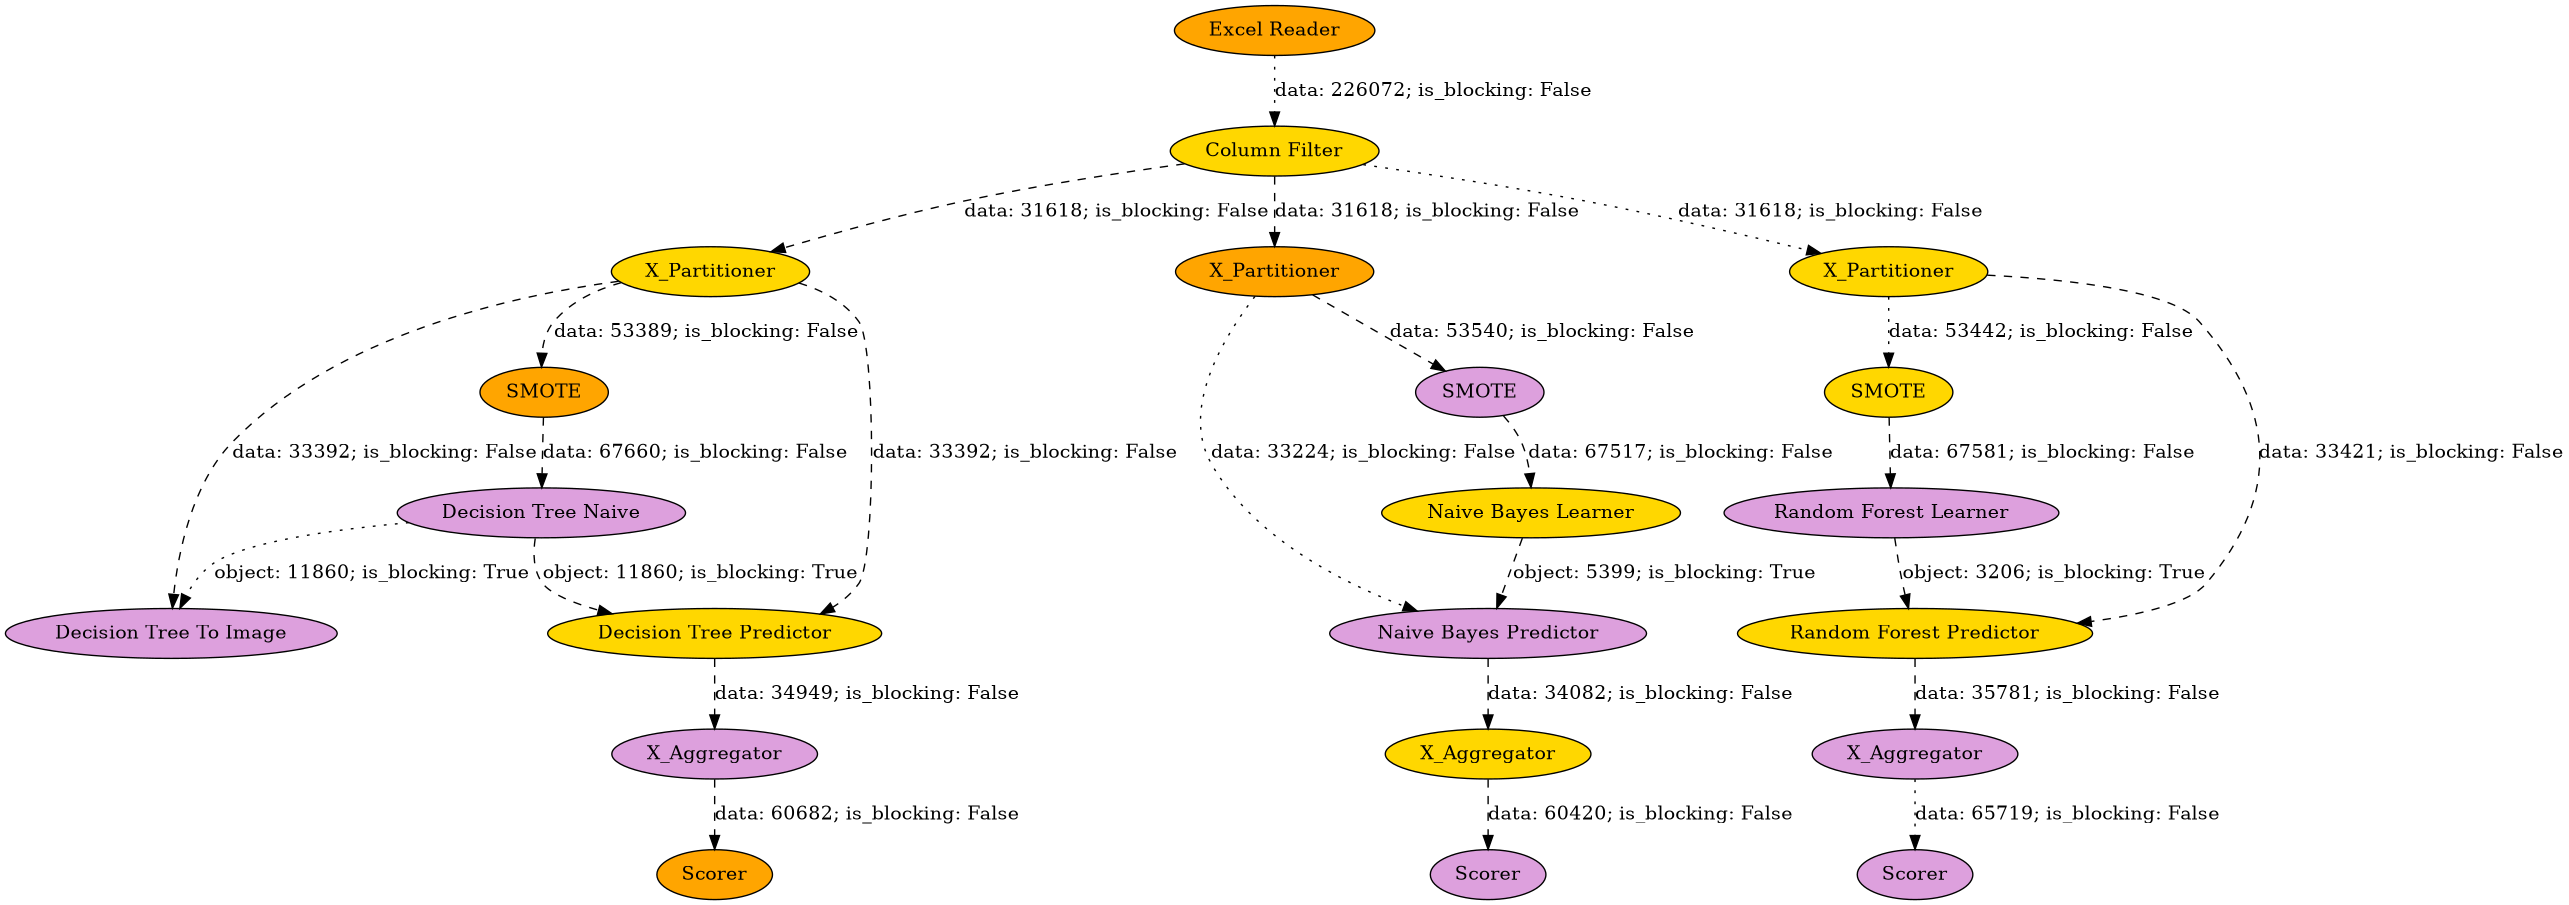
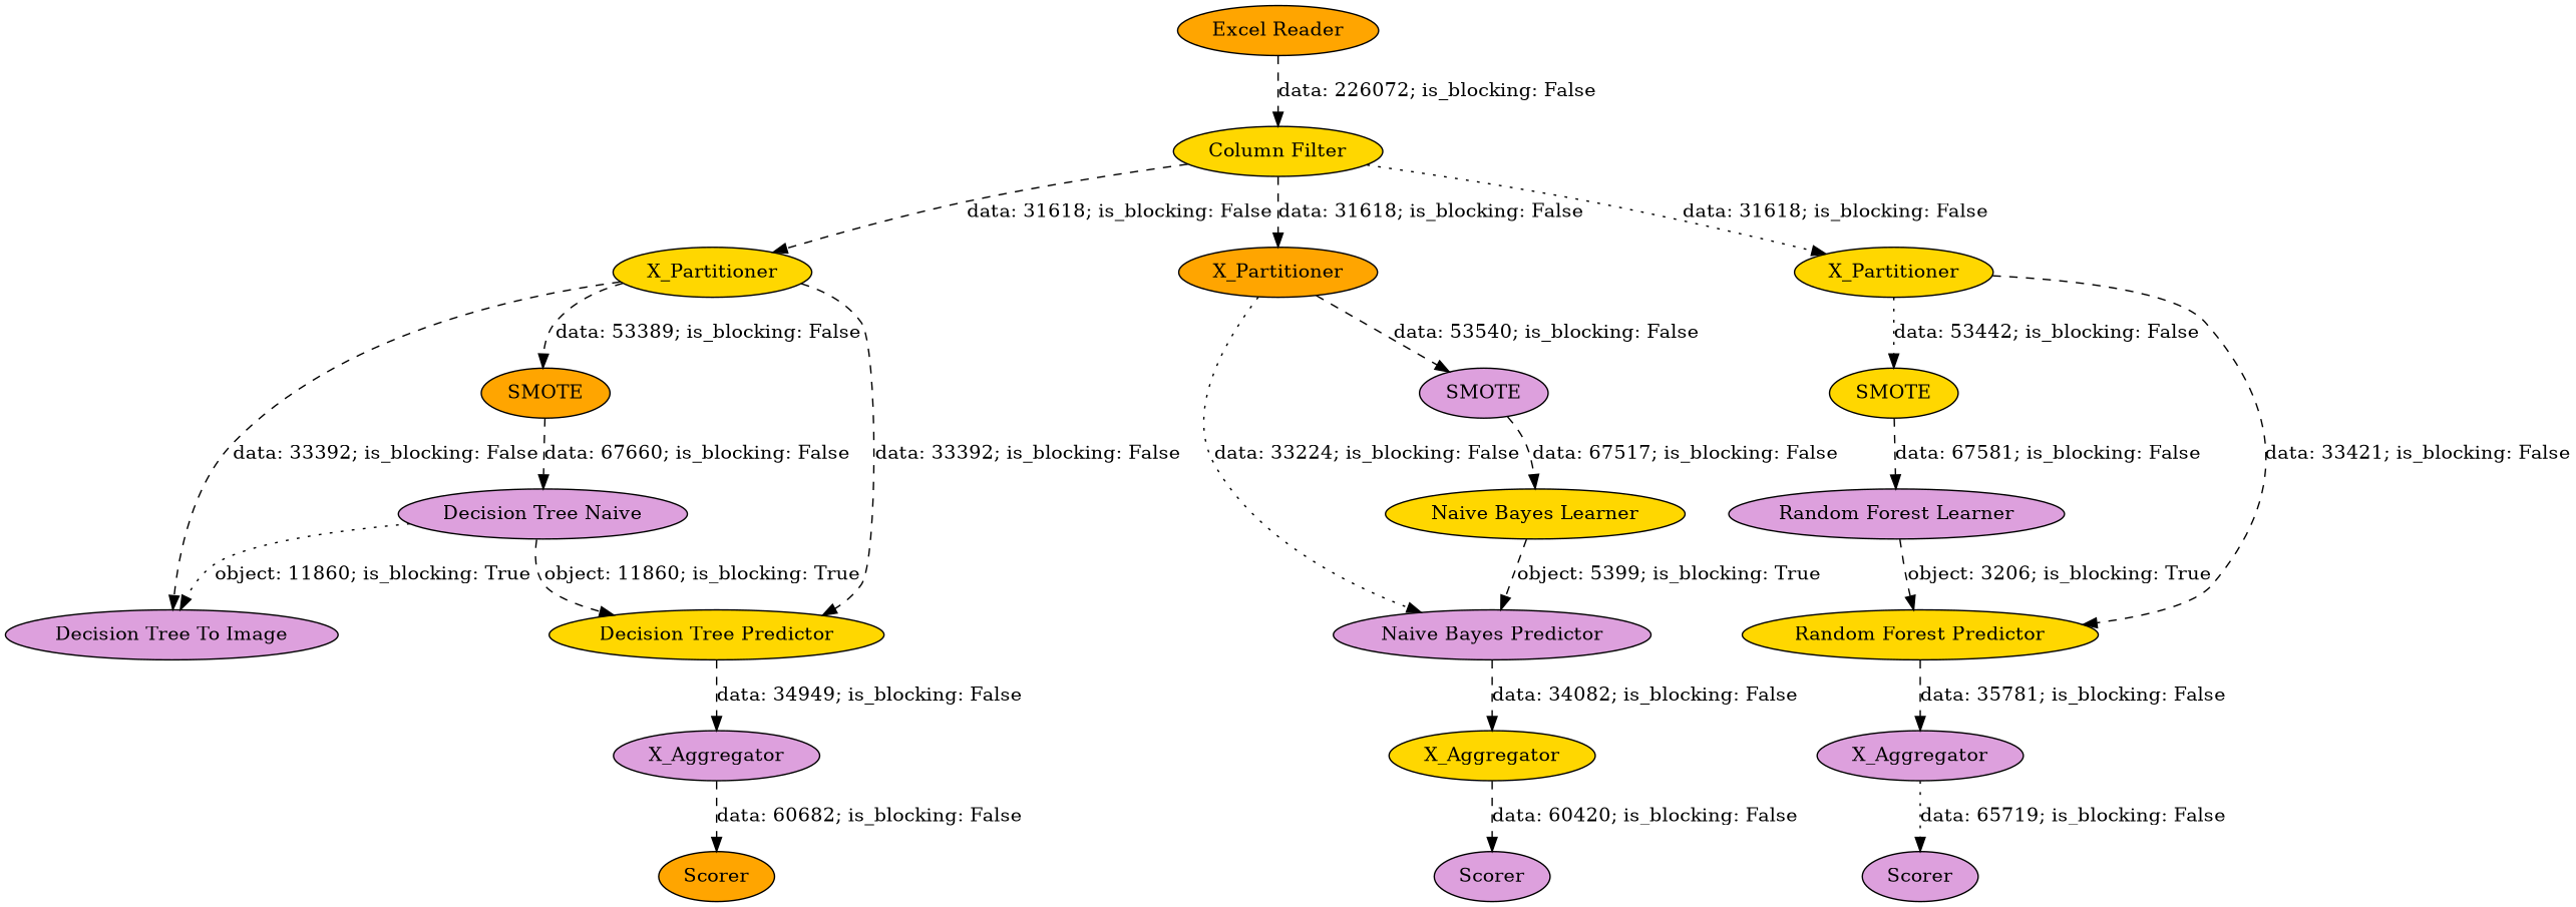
  digraph {
    rankdir=TB
    node [fillcolor=plum style=filled]
    edge [style=dashed]
    n1 [label=SMOTE]
    n2 [fillcolor=gold label="Naive Bayes Learner"]
    n3 [label="Naive Bayes Predictor"]
    n4 [label="Decision Tree Naive"]
    n5 [fillcolor=gold label="Decision Tree Predictor"]
    n6 [label="Decision Tree To Image"]
    n7 [label=X_Aggregator]
    n8 [fillcolor=orange label=Scorer]
    n9 [fillcolor=gold label="Random Forest Predictor"]
    n10 [label=X_Aggregator]
    n11 [label=Scorer]
    n12 [fillcolor=gold label=X_Aggregator]
    n13 [label=Scorer]
    n14 [fillcolor=orange label="Excel Reader"]
    n15 [fillcolor=gold label="Column Filter"]
    n16 [fillcolor=gold label=X_Partitioner]
    n17 [fillcolor=orange label=X_Partitioner]
    n18 [fillcolor=gold label=X_Partitioner]
    n19 [fillcolor=orange label=SMOTE]
    n20 [fillcolor=gold label=SMOTE]
    n21 [label="Random Forest Learner"]
    n1 -> n2 [label="data: 67517; is_blocking: False"]
    n2 -> n3 [label="object: 5399; is_blocking: True"]
    n3 -> n12 [label="data: 34082; is_blocking: False"]
    n4 -> n5 [label="object: 11860; is_blocking: True"]
    n4 -> n6 [label="object: 11860; is_blocking: True" style=dotted]
    n5 -> n7 [label="data: 34949; is_blocking: False"]
    n7 -> n8 [label="data: 60682; is_blocking: False"]
    n9 -> n10 [label="data: 35781; is_blocking: False"]
    n10 -> n11 [label="data: 65719; is_blocking: False" style=dotted]
    n12 -> n13 [label="data: 60420; is_blocking: False"]
-   n14 -> n15 [label="data: 226072; is_blocking: False" style=dotted]
+   n14 -> n15 [label="data: 226072; is_blocking: False"]
    n15 -> n16 [label="data: 31618; is_blocking: False"]
    n15 -> n17 [label="data: 31618; is_blocking: False"]
    n15 -> n18 [label="data: 31618; is_blocking: False" style=dotted]
    n16 -> n5 [label="data: 33392; is_blocking: False"]
    n16 -> n6 [label="data: 33392; is_blocking: False"]
    n16 -> n19 [label="data: 53389; is_blocking: False"]
    n17 -> n1 [label="data: 53540; is_blocking: False"]
    n17 -> n3 [label="data: 33224; is_blocking: False" style=dotted]
    n18 -> n9 [label="data: 33421; is_blocking: False"]
    n18 -> n20 [label="data: 53442; is_blocking: False" style=dotted]
    n19 -> n4 [label="data: 67660; is_blocking: False"]
    n20 -> n21 [label="data: 67581; is_blocking: False"]
    n21 -> n9 [label="object: 3206; is_blocking: True"]
  }
